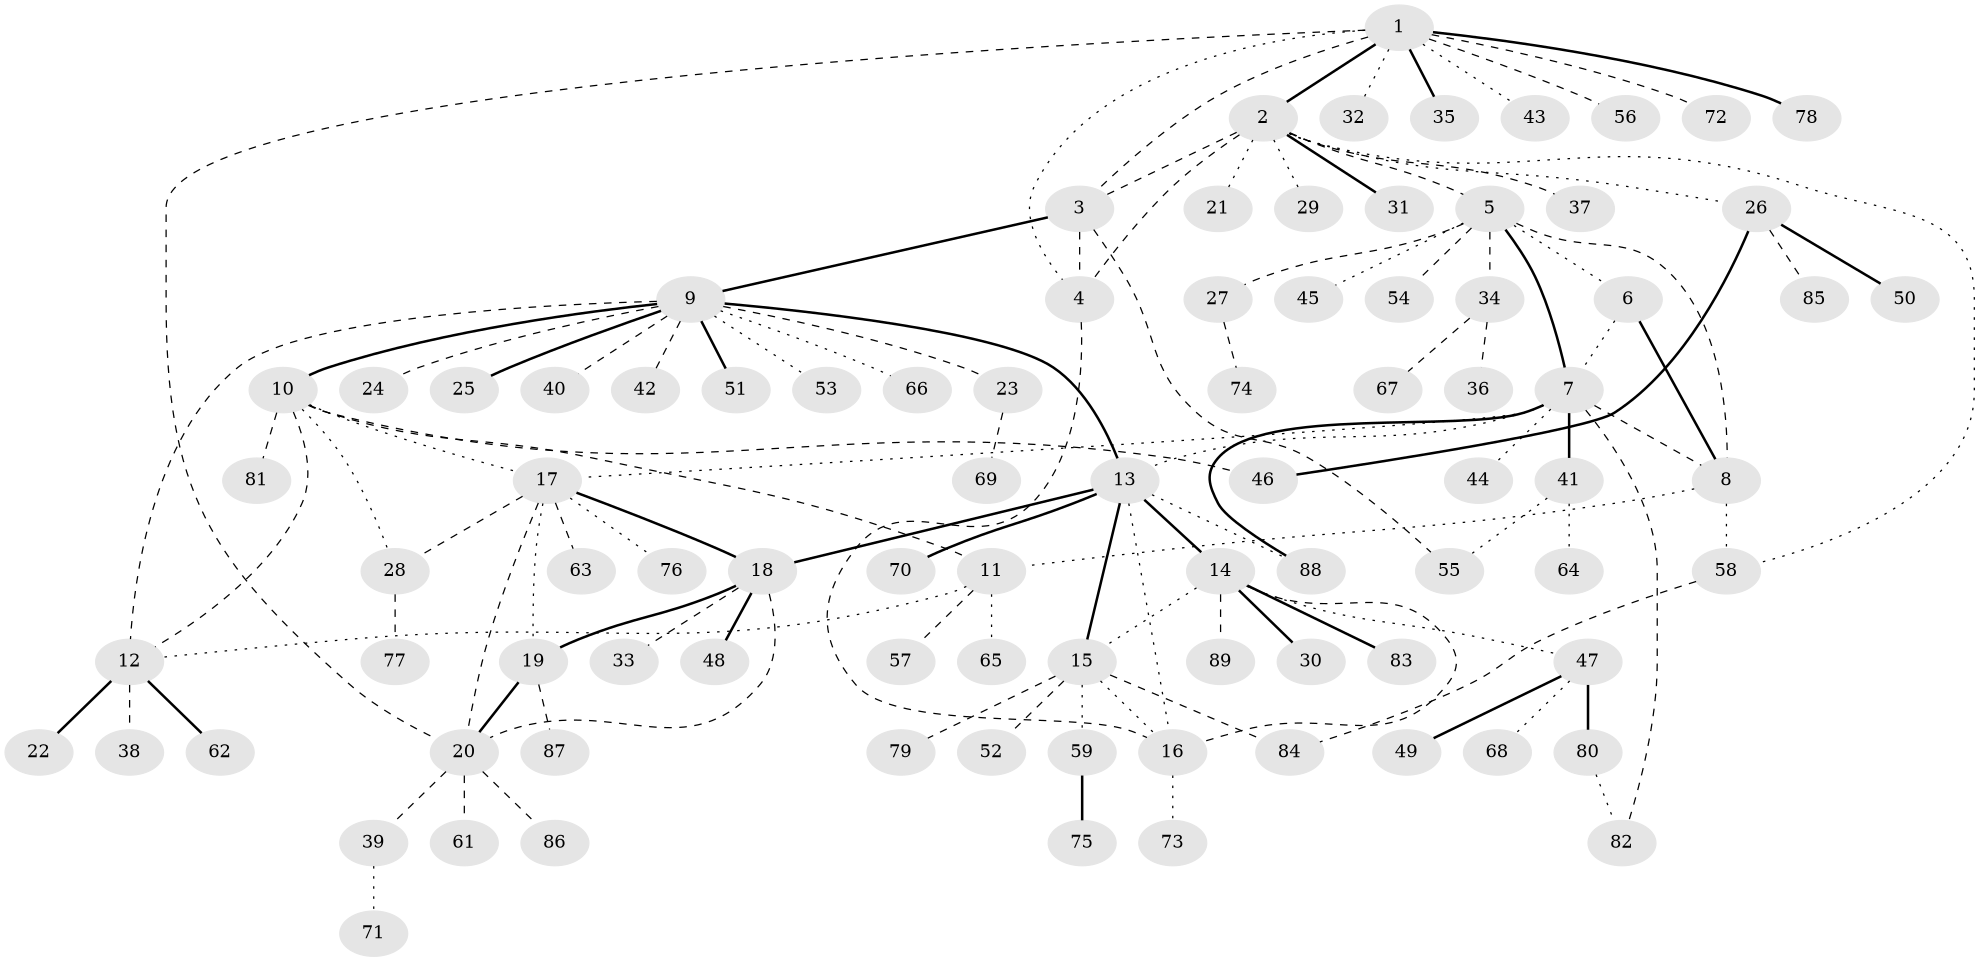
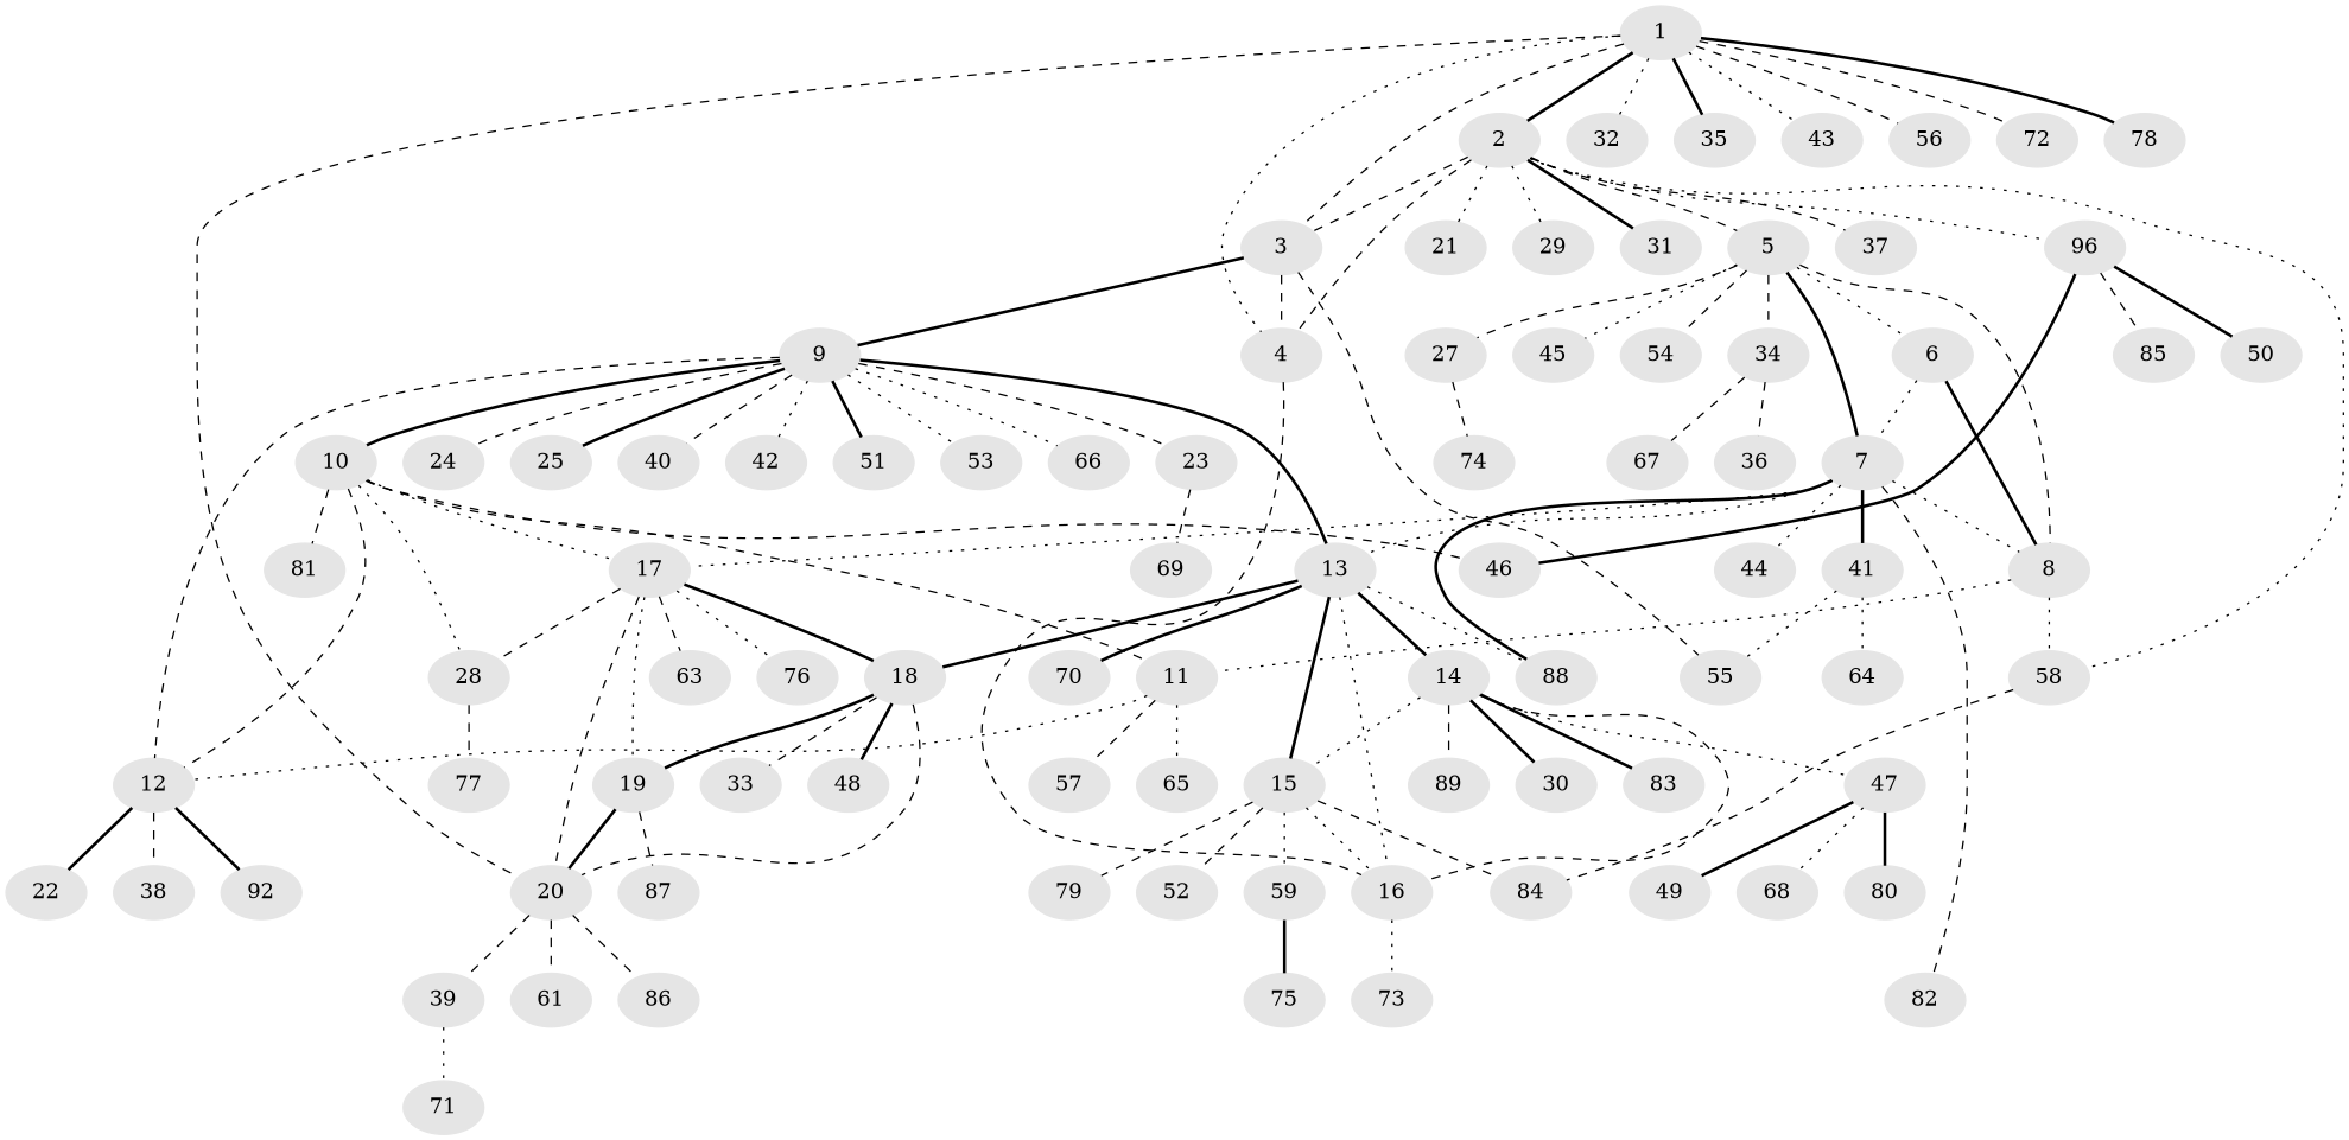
  graph {
    node [color=gray90 style=filled]
    edge [style=dashed]
    1
    2
    3
    4
    20
    32
    35
    43
    56
    72
    78
    5
    21
-   26
+   26 [label=96]
    29
    31
    37
    58
    9
    55
    16
    39
    61
    86
    6
    7
    8
    27
    34
    45
    54
    46
    50
    85
    84
    13
    10
    12
    23
    24
    25
    40
    42
    51
    53
    66
    73
    17
    41
    44
    82
    88
    11
    74
    36
    67
    14
    15
    18
    70
    28
    19
    63
    76
    64
    57
    65
    81
    22
    38
-   62
+   62 [label=92]
    69
    77
    30
    47
    83
    89
    52
    59
    79
    33
    48
    49
    68
    80
    75
    87
    71
    1 -- 2 [style=bold]
    1 -- 3
    1 -- 4 [style=dotted]
    1 -- 20
    1 -- 32 [style=dotted]
    1 -- 35 [style=bold]
    1 -- 43 [style=dotted]
    1 -- 56
    1 -- 72
    1 -- 78 [style=bold]
    2 -- 3
    2 -- 4
    2 -- 5
    2 -- 21 [style=dotted]
    2 -- 26 [style=dotted]
    2 -- 29 [style=dotted]
    2 -- 31 [style=bold]
    2 -- 37
    2 -- 58 [style=dotted]
    3 -- 4
    3 -- 9 [style=bold]
    3 -- 55
    4 -- 16
    20 -- 39
    20 -- 61
    20 -- 86
    5 -- 6 [style=dotted]
    5 -- 7 [style=bold]
    5 -- 8
    5 -- 27
    5 -- 34
    5 -- 45 [style=dotted]
    5 -- 54
    26 -- 46 [style=bold]
    26 -- 50 [style=bold]
    26 -- 85
    58 -- 84
    9 -- 13 [style=bold]
    9 -- 10 [style=bold]
    9 -- 12
    9 -- 23
    9 -- 24
    9 -- 25 [style=bold]
    9 -- 40
-   9 -- 42
+   9 -- 42 [style=dotted]
    9 -- 51 [style=bold]
    9 -- 53 [style=dotted]
    9 -- 66 [style=dotted]
    16 -- 73 [style=dotted]
    39 -- 71 [style=dotted]
    6 -- 7 [style=dotted]
    6 -- 8 [style=bold]
-   7 -- 8
+   7 -- 8 [style=dotted]
    7 -- 13 [style=dotted]
    7 -- 17 [style=dotted]
    7 -- 41 [style=bold]
    7 -- 44 [style=dotted]
    7 -- 82
    7 -- 88 [style=bold]
    8 -- 58 [style=dotted]
    8 -- 11 [style=dotted]
    27 -- 74
    34 -- 36
    34 -- 67
    13 -- 16 [style=dotted]
    13 -- 88 [style=dotted]
    13 -- 14 [style=bold]
    13 -- 15 [style=bold]
    13 -- 18 [style=bold]
    13 -- 70 [style=bold]
    10 -- 46
    10 -- 12
    10 -- 17 [style=dotted]
    10 -- 11
    10 -- 28 [style=dotted]
    10 -- 81
    12 -- 22 [style=bold]
    12 -- 38
    12 -- 62 [style=bold]
    23 -- 69
    17 -- 20
    17 -- 18 [style=bold]
    17 -- 28
    17 -- 19 [style=dotted]
    17 -- 63
    17 -- 76 [style=dotted]
    41 -- 55 [style=dotted]
    41 -- 64 [style=dotted]
    11 -- 12 [style=dotted]
    11 -- 57
    11 -- 65 [style=dotted]
    14 -- 16
    14 -- 15 [style=dotted]
    14 -- 30 [style=bold]
    14 -- 47 [style=dotted]
    14 -- 83 [style=bold]
    14 -- 89
    15 -- 16 [style=dotted]
    15 -- 84
    15 -- 52
    15 -- 59 [style=dotted]
    15 -- 79
    18 -- 20
    18 -- 19 [style=bold]
    18 -- 33
    18 -- 48 [style=bold]
    28 -- 77
    19 -- 20 [style=bold]
    19 -- 87
    47 -- 49 [style=bold]
    47 -- 68 [style=dotted]
    47 -- 80 [style=bold]
    59 -- 75 [style=bold]
-   80 -- 82 [style=dotted]
  }
